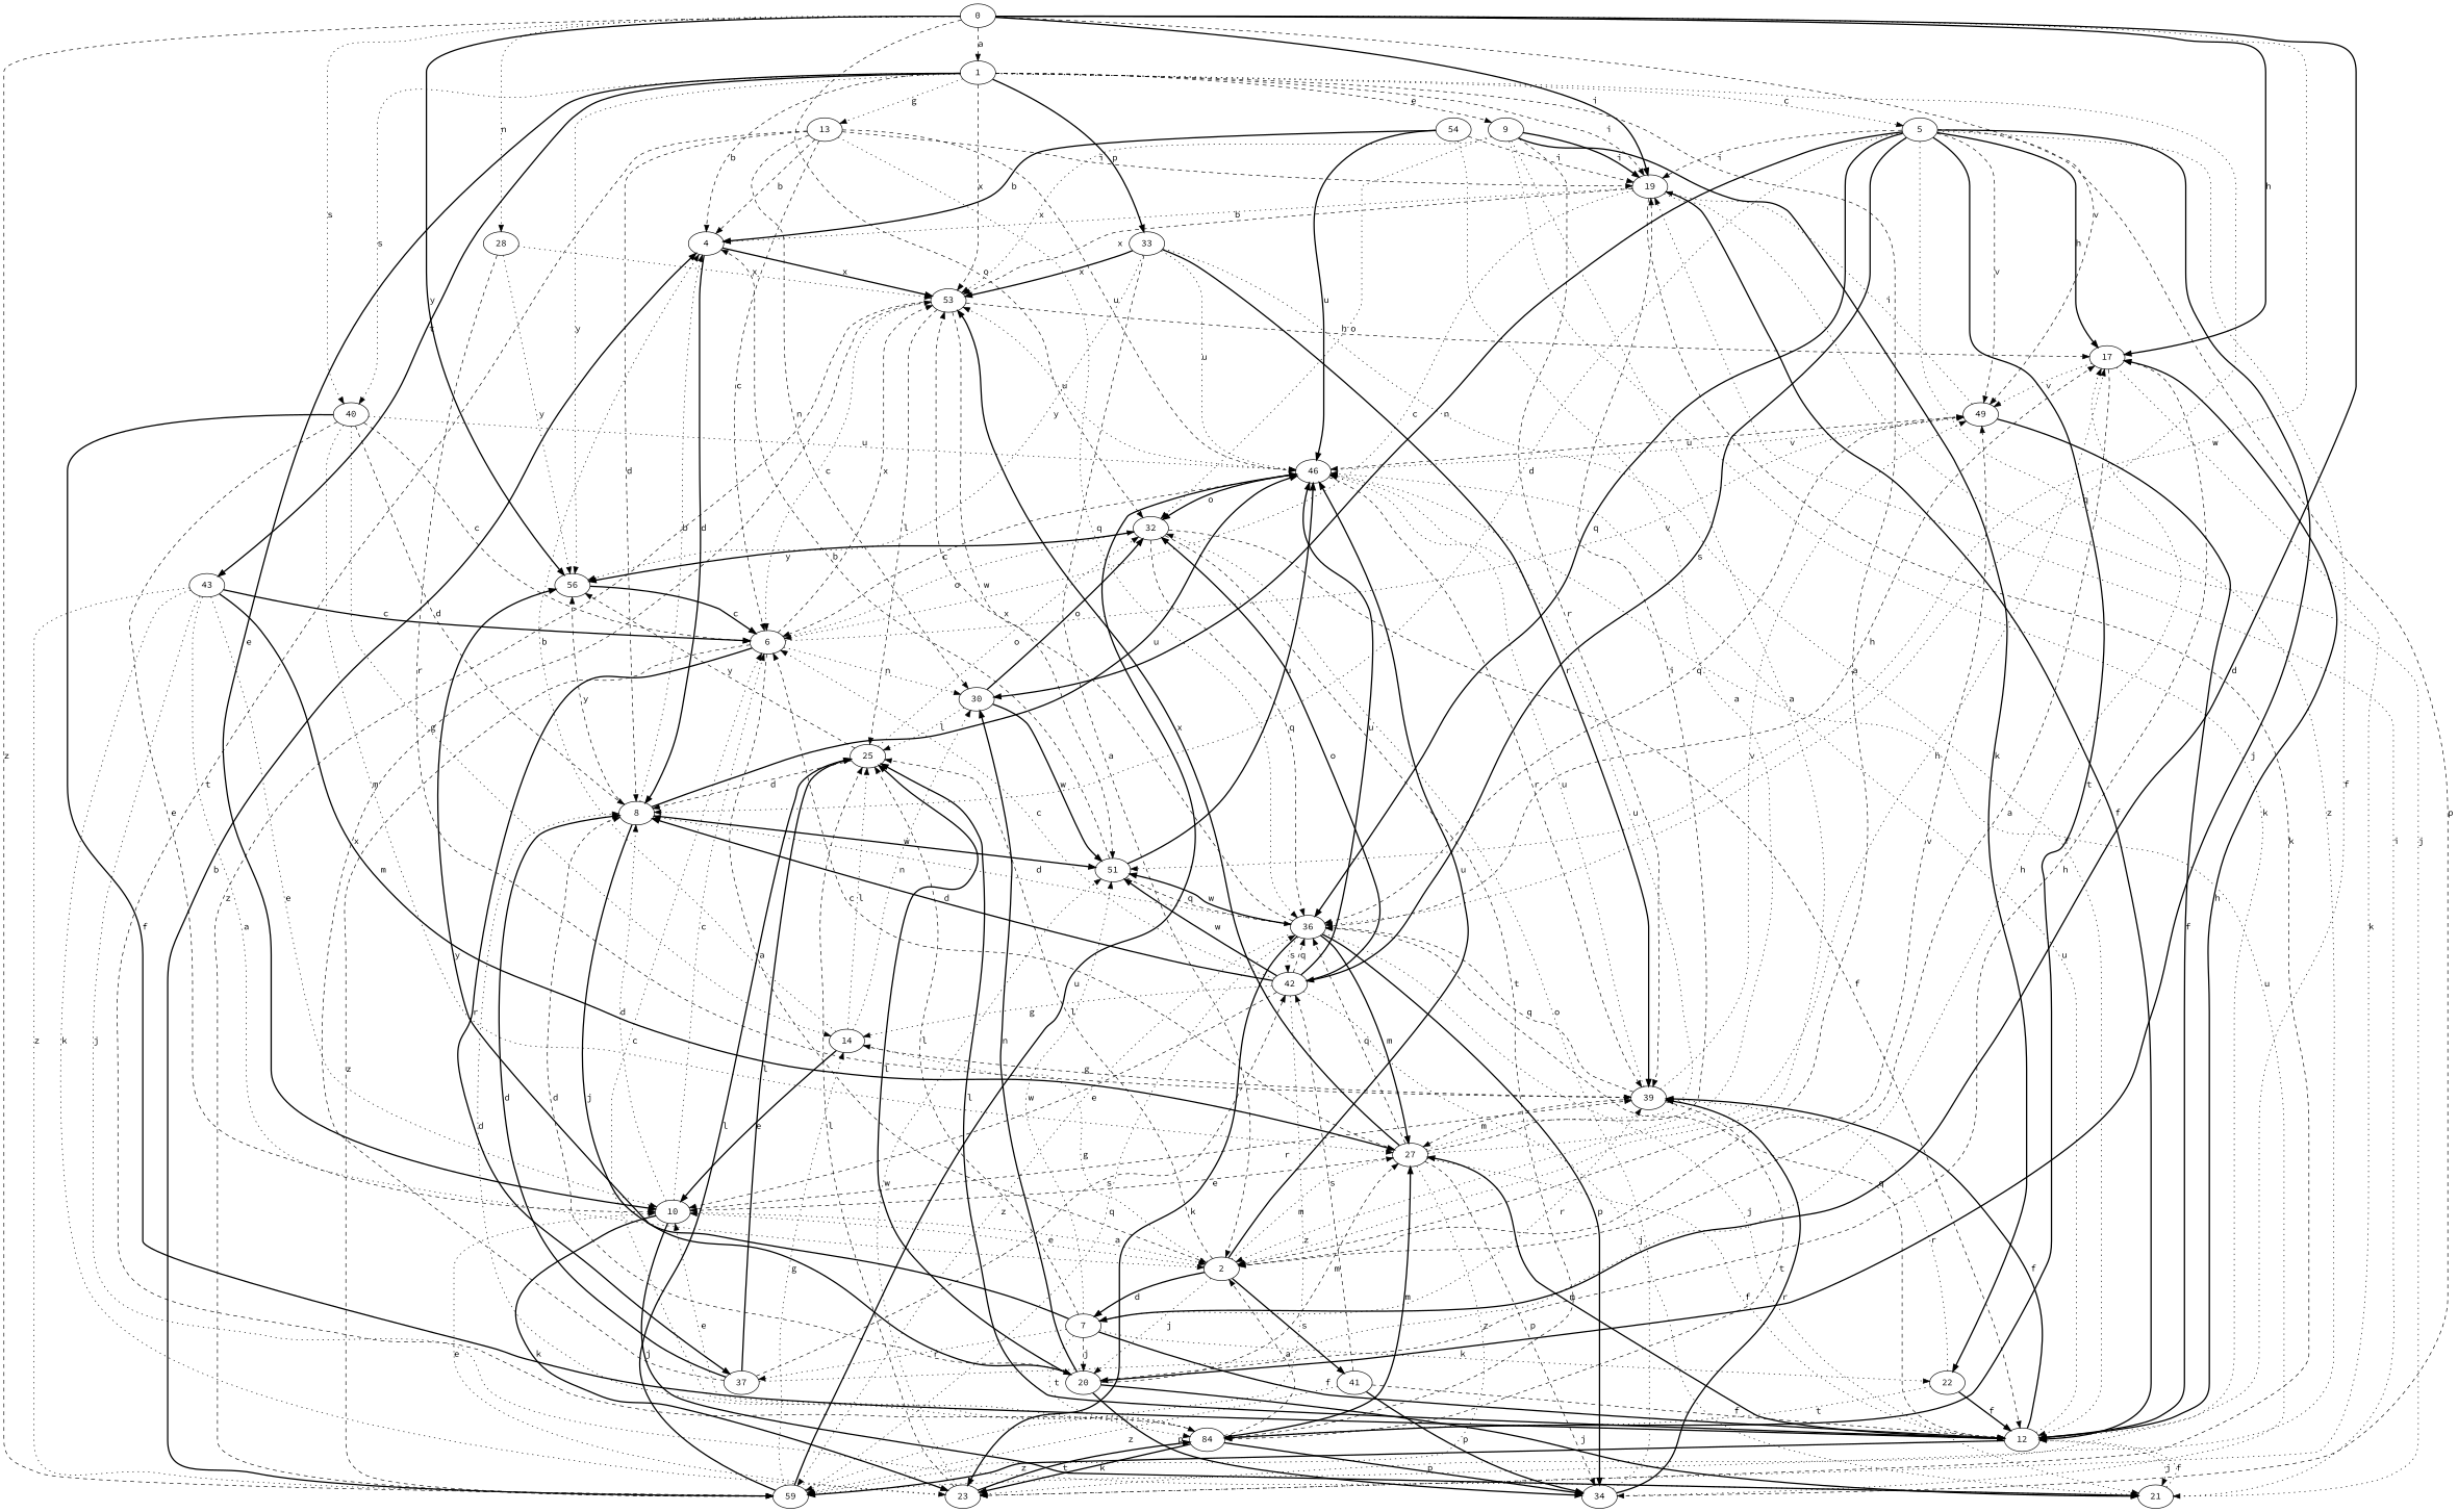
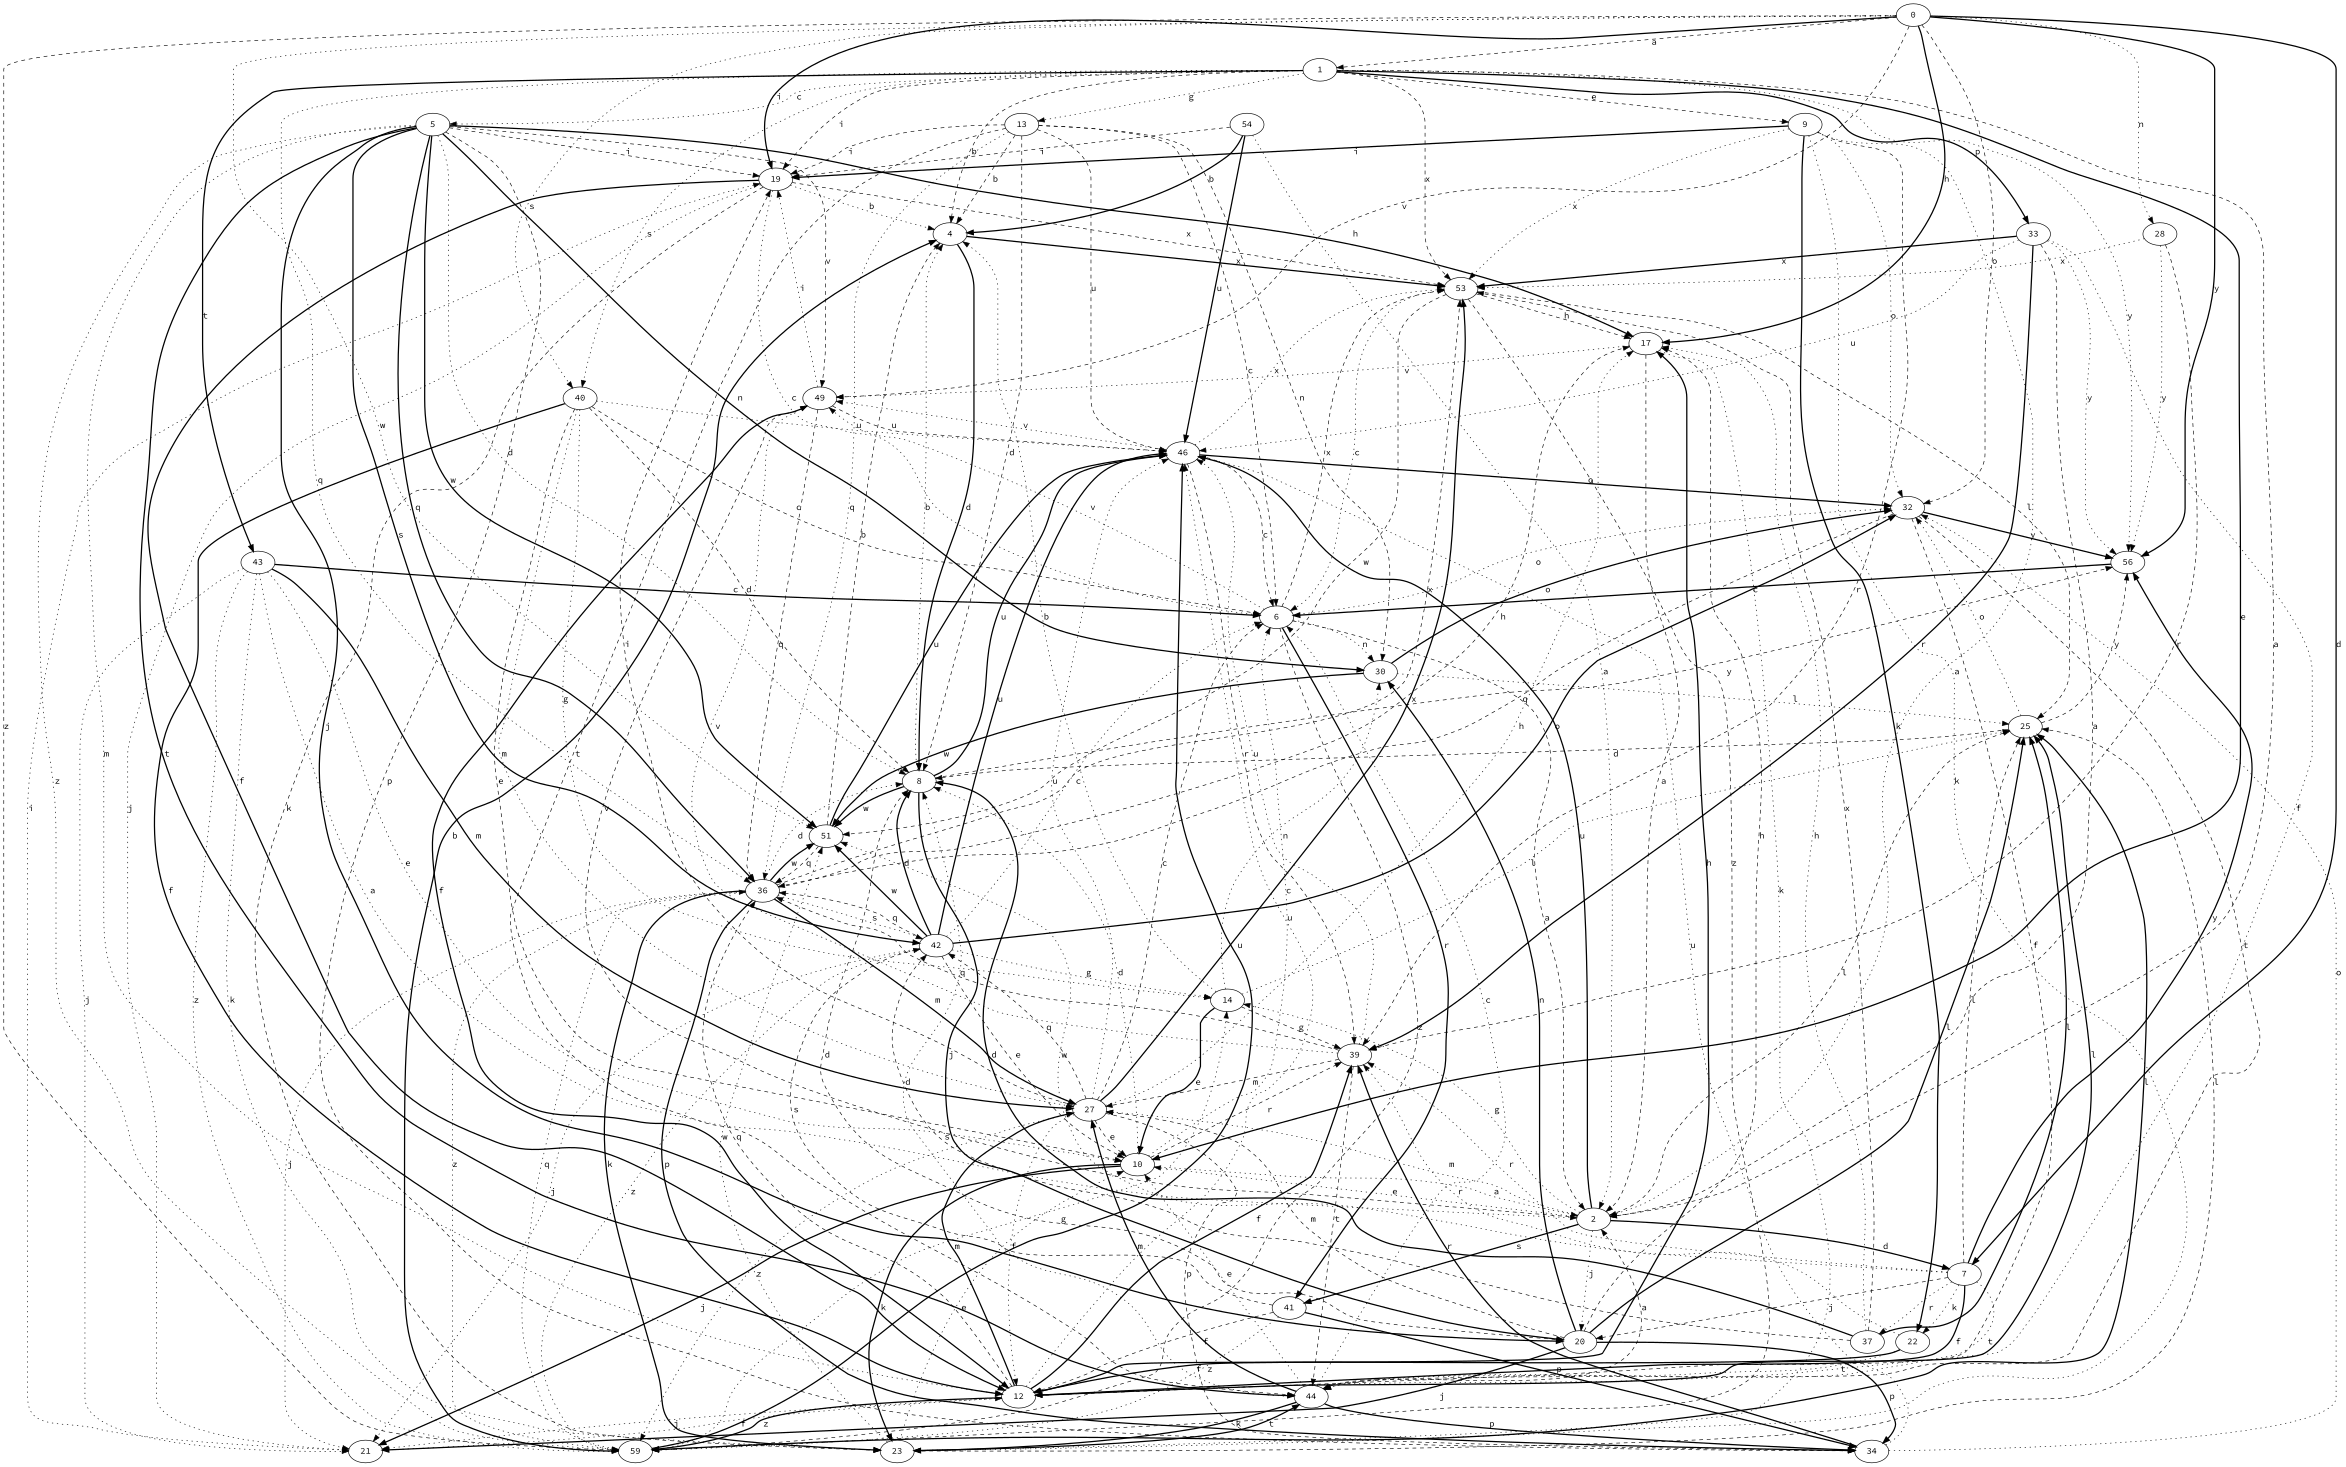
  strict digraph {
    fontname="Source Code Pro"
    node [fontname="Source Code Pro"]
    edge [fontname="Source Code Pro" style=dotted]
    0
    1
    7
    17
    19
    28
    32
    40
    49
    51
    56
    59
    2
    4
    5
    9
    10
    13
    33
    36
    43
    53
    20
    25
    12
-   44 [label=84]
+   44
    37
    22
    39
    23
    6
    21
    14
    27
    46
    8
    54
    41
    30
    34
    42
    0 -> 1 [label=a style=dashed]
    0 -> 7 [label=d style=bold]
    0 -> 17 [label=h style=bold]
    0 -> 19 [label=i style=bold]
    0 -> 28 [label=n]
    0 -> 32 [label=o style=dashed]
    0 -> 40 [label=s]
    0 -> 49 [label=v style=dashed]
    0 -> 51 [label=w]
    0 -> 56 [label=y style=bold]
    0 -> 59 [label=z style=dashed]
    1 -> 19 [label=i style=dashed]
    1 -> 40 [label=s]
    1 -> 56 [label=y]
    1 -> 2 [label=a style=dashed]
    1 -> 4 [label=b style=dashed]
    1 -> 5 [label=c]
    1 -> 9 [label=e style=dashed]
    1 -> 10 [label=e style=bold]
    1 -> 13 [label=g]
    1 -> 33 [label=p style=bold]
    1 -> 36 [label=q]
    1 -> 43 [label=t style=bold]
    1 -> 53 [label=x style=dashed]
    7 -> 51 [label=w]
    7 -> 56 [label=y style=bold]
    7 -> 20 [label=j style=dashed]
    7 -> 25 [label=l style=dashed]
    7 -> 12 [label=f style=bold]
    7 -> 44 [label=t]
    7 -> 37 [label=r]
    7 -> 22 [label=k]
    7 -> 39 [label=r]
    17 -> 49 [label=v]
    17 -> 2 [label=a style=dashed]
    17 -> 23 [label=k]
    19 -> 4 [label=b]
    19 -> 53 [label=x style=dashed]
    19 -> 12 [label=f style=bold]
    19 -> 23 [label=k style=dashed]
    19 -> 6 [label=c]
    19 -> 21 [label=j]
    28 -> 56 [label=y]
    28 -> 53 [label=x]
    28 -> 39 [label=r style=dashed]
    32 -> 56 [label=y style=bold]
    32 -> 36 [label=q style=dashed]
    32 -> 12 [label=f style=dashed]
    32 -> 44 [label=t style=dashed]
    40 -> 10 [label=e style=dashed]
    40 -> 12 [label=f style=bold]
    40 -> 6 [label=c style=dashed]
    40 -> 14 [label=g]
    40 -> 27 [label=m]
    40 -> 46 [label=u]
    40 -> 8 [label=d style=dashed]
    49 -> 19 [label=i]
    49 -> 36 [label=q style=dashed]
    49 -> 12 [label=f style=bold]
    49 -> 46 [label=u style=dashed]
    51 -> 4 [label=b style=dashed]
    51 -> 36 [label=q style=dashed]
    51 -> 46 [label=u style=bold]
    56 -> 6 [label=c style=bold]
    59 -> 4 [label=b style=bold]
    59 -> 36 [label=q]
    59 -> 25 [label=l style=bold]
    59 -> 14 [label=g]
    59 -> 46 [label=u style=bold]
    2 -> 7 [label=d style=bold]
    2 -> 49 [label=v style=dashed]
    2 -> 10 [label=e]
    2 -> 20 [label=j]
    2 -> 25 [label=l style=dashed]
    2 -> 14 [label=g]
    2 -> 27 [label=m]
    2 -> 46 [label=u style=bold]
    2 -> 41 [label=s style=bold]
    4 -> 53 [label=x style=bold]
    4 -> 8 [label=d style=bold]
    5 -> 17 [label=h style=bold]
    5 -> 19 [label=i style=dashed]
    5 -> 49 [label=v style=dashed]
+   5 -> 51 [label=w style=bold]
    5 -> 59 [label=z]
    5 -> 36 [label=q style=bold]
    5 -> 20 [label=j style=bold]
-   5 -> 12 [label=f]
+   5 -> 12 [label=m]
    5 -> 44 [label=t style=bold]
    5 -> 8 [label=d]
    5 -> 30 [label=n style=bold]
    5 -> 34 [label=p style=dashed]
    5 -> 42 [label=s style=bold]
    9 -> 19 [label=i style=bold]
    9 -> 32 [label=o]
    9 -> 2 [label=a]
    9 -> 53 [label=x]
    9 -> 22 [label=k style=bold]
    9 -> 39 [label=r style=dashed]
    9 -> 23 [label=k]
    10 -> 2 [label=a]
    10 -> 39 [label=r style=dashed]
    10 -> 23 [label=k style=bold]
    10 -> 6 [label=c]
    10 -> 21 [label=j style=bold]
    10 -> 8 [label=d]
    13 -> 19 [label=i style=dashed]
    13 -> 4 [label=b style=dashed]
    13 -> 36 [label=q]
    13 -> 44 [label=t style=dashed]
    13 -> 6 [label=c style=dashed]
    13 -> 46 [label=u style=dashed]
    13 -> 8 [label=d style=dashed]
    13 -> 30 [label=n style=dashed]
    33 -> 56 [label=y]
    33 -> 2 [label=a style=dashed]
    33 -> 53 [label=x style=bold]
    33 -> 12 [label=f]
    33 -> 39 [label=r style=bold]
    33 -> 46 [label=u]
    36 -> 17 [label=h style=dashed]
    36 -> 51 [label=w style=bold]
    36 -> 59 [label=z]
    36 -> 53 [label=x style=dashed]
    36 -> 23 [label=k style=bold]
    36 -> 21 [label=j]
    36 -> 27 [label=m style=bold]
    36 -> 8 [label=d]
    36 -> 34 [label=p style=bold]
    36 -> 42 [label=s]
    43 -> 59 [label=z]
    43 -> 2 [label=a]
    43 -> 10 [label=e]
    43 -> 23 [label=k]
    43 -> 6 [label=c style=bold]
    43 -> 21 [label=j]
    43 -> 27 [label=m style=bold]
    53 -> 17 [label=h style=dashed]
    53 -> 51 [label=w style=dashed]
    53 -> 59 [label=z style=dashed]
    53 -> 25 [label=l style=dashed]
    53 -> 6 [label=c]
    20 -> 17 [label=h style=dashed]
    20 -> 25 [label=l style=bold]
    20 -> 21 [label=j style=bold]
    20 -> 27 [label=m style=dashed]
    20 -> 8 [label=d style=dashed]
    20 -> 30 [label=n style=bold]
    20 -> 34 [label=p style=bold]
    25 -> 32 [label=o]
    25 -> 56 [label=y style=dashed]
    25 -> 8 [label=d style=dashed]
    12 -> 17 [label=h style=bold]
    12 -> 59 [label=z style=bold]
    12 -> 36 [label=q style=dashed]
    12 -> 25 [label=l style=bold]
    12 -> 39 [label=f style=bold]
    12 -> 21 [label=j]
    12 -> 27 [label=m style=bold]
    12 -> 46 [label=u]
    44 -> 2 [label=a style=dashed]
    44 -> 10 [label=e]
    44 -> 23 [label=k style=bold]
    44 -> 6 [label=c]
    44 -> 27 [label=m style=bold]
    44 -> 8 [label=d]
    44 -> 34 [label=p style=bold]
    37 -> 17 [label=h]
    37 -> 53 [label=x style=dashed]
    37 -> 25 [label=l style=bold]
    37 -> 8 [label=d style=bold]
    37 -> 42 [label=s style=dashed]
    22 -> 12 [label=f style=bold]
    22 -> 44 [label=t]
    22 -> 39 [label=r]
    39 -> 49 [label=v]
    39 -> 36 [label=q style=dashed]
    39 -> 44 [label=t style=dashed]
    39 -> 27 [label=m style=dashed]
    39 -> 46 [label=u]
    23 -> 51 [label=w]
    23 -> 10 [label=e]
    23 -> 25 [label=l style=dashed]
    23 -> 44 [label=t style=bold]
    6 -> 32 [label=o]
    6 -> 49 [label=v]
    6 -> 59 [label=z style=dashed]
    6 -> 2 [label=a style=dashed]
    6 -> 53 [label=x style=dashed]
-   6 -> 37 [label=r style=bold]
+   6 -> 41 [label=r style=bold]
    6 -> 30 [label=n]
    21 -> 19 [label=i]
    21 -> 12 [label=f]
    14 -> 4 [label=b]
    14 -> 10 [label=e style=bold]
    14 -> 25 [label=l]
    14 -> 39 [label=g style=dashed]
    14 -> 30 [label=n]
    27 -> 17 [label=h]
    27 -> 19 [label=i style=dashed]
    27 -> 59 [label=z]
    27 -> 10 [label=e style=dashed]
-   27 -> 36 [label=q style=dashed]
+   27 -> 42 [label=q style=dashed]
    27 -> 53 [label=x style=bold]
    27 -> 12 [label=f]
    27 -> 6 [label=c style=dashed]
    27 -> 46 [label=u]
    27 -> 34 [label=p style=dashed]
    46 -> 32 [label=o style=bold]
    46 -> 49 [label=v]
-   46 -> 53 [label=u]
+   46 -> 53 [label=x]
    46 -> 39 [label=r style=dashed]
    46 -> 6 [label=c style=dashed]
    8 -> 51 [label=w style=bold]
    8 -> 56 [label=y style=dashed]
    8 -> 4 [label=b]
    8 -> 20 [label=j style=bold]
    8 -> 46 [label=u style=bold]
    54 -> 19 [label=i style=dashed]
    54 -> 2 [label=a]
    54 -> 4 [label=b style=bold]
    54 -> 46 [label=u style=bold]
    41 -> 59 [label=z]
    41 -> 12 [label=f style=dashed]
    41 -> 34 [label=p style=bold]
    41 -> 42 [label=s style=dashed]
    30 -> 32 [label=o style=bold]
    30 -> 51 [label=w style=bold]
    30 -> 25 [label=l]
    34 -> 32 [label=o]
    34 -> 39 [label=r style=bold]
    34 -> 46 [label=u]
    42 -> 32 [label=o style=bold]
    42 -> 51 [label=w style=bold]
    42 -> 59 [label=z]
    42 -> 10 [label=e style=dashed]
    42 -> 36 [label=q style=dashed]
    42 -> 6 [label=c]
    42 -> 21 [label=j]
    42 -> 14 [label=g]
    42 -> 46 [label=u style=bold]
    42 -> 8 [label=d style=bold]
  }
